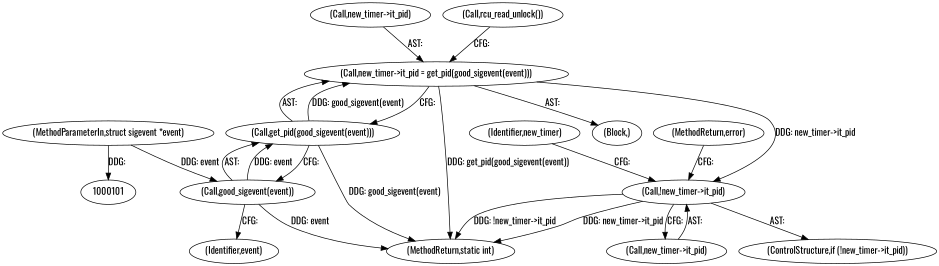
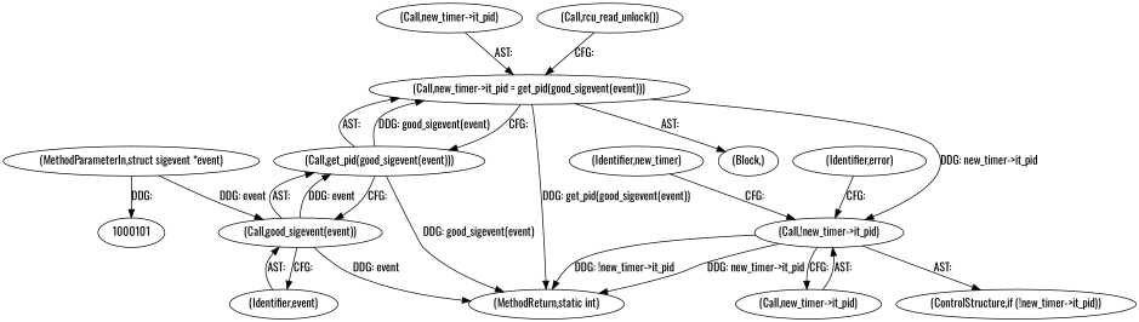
  digraph {
    fontname=Oswald
    node [fontname=Oswald]
    edge [fontname=Oswald]
    n1 [label="(Call,!new_timer->it_pid)"]
    n2 [label="(MethodReturn,static int)"]
    n3 [label="(Call,new_timer->it_pid)"]
    n4 [label="(ControlStructure,if (!new_timer->it_pid))"]
    n5 [label="(Call,new_timer->it_pid = get_pid(good_sigevent(event)))"]
    n6 [label="(Call,get_pid(good_sigevent(event)))"]
    n7 [label="(Block,)"]
    n8 [label="(Call,good_sigevent(event))"]
    n9 [label="(Identifier,event)"]
    n10 [label="(MethodParameterIn,struct sigevent *event)"]
    1000101
    n12 [label="(Call,new_timer->it_pid)"]
    n13 [label="(Identifier,new_timer)"]
    n14 [label="(Call,rcu_read_unlock())"]
-   n15 [label="(MethodReturn,error)"]
+   n15 [label="(Identifier,error)"]
    n1 -> n2 [label="DDG: !new_timer->it_pid"]
    n1 -> n2 [label="DDG: new_timer->it_pid"]
    n1 -> n3 [label="CFG: "]
    n1 -> n4 [label="AST: "]
    n3 -> n1 [label="AST: "]
    n5 -> n1 [label="DDG: new_timer->it_pid"]
    n5 -> n2 [label="DDG: get_pid(good_sigevent(event))"]
    n5 -> n6 [label="CFG: "]
    n5 -> n7 [label="AST: "]
    n6 -> n2 [label="DDG: good_sigevent(event)"]
    n6 -> n5 [label="AST: "]
    n6 -> n5 [label="DDG: good_sigevent(event)"]
    n6 -> n8 [label="CFG: "]
    n8 -> n2 [label="DDG: event"]
    n8 -> n6 [label="AST: "]
    n8 -> n6 [label="DDG: event"]
    n8 -> n9 [label="CFG: "]
+   n9 -> n8 [label="AST: "]
    n10 -> n8 [label="DDG: event"]
    n10 -> 1000101 [label="DDG: "]
    n12 -> n5 [label="AST: "]
    n13 -> n1 [label="CFG: "]
    n14 -> n5 [label="CFG: "]
    n15 -> n1 [label="CFG: "]
  }
